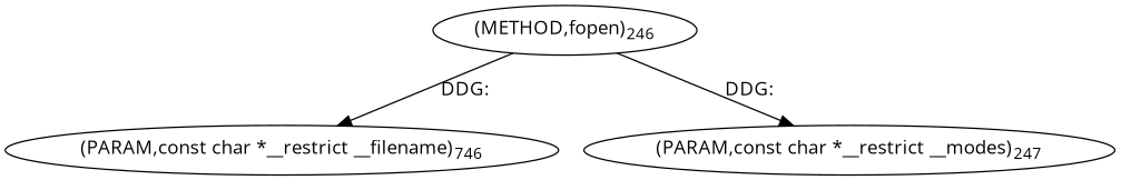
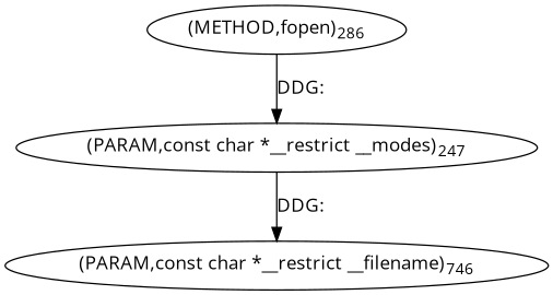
  digraph {
    fontname="Open Sans"
    node [fontname="Open Sans"]
    edge [fontname="Open Sans"]
-   n1 [label=<(METHOD,fopen)<SUB>246</SUB>>]
+   n1 [label=<(METHOD,fopen)<SUB>286</SUB>>]
    n2 [label=<(PARAM,const char *__restrict __filename)<SUB>746</SUB>>]
    n3 [label=<(PARAM,const char *__restrict __modes)<SUB>247</SUB>>]
-   n1 -> n2 [label="DDG: "]
+   n3 -> n2 [label="DDG: "]
    n1 -> n3 [label="DDG: "]
  }
